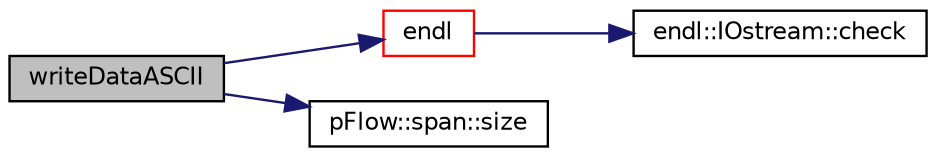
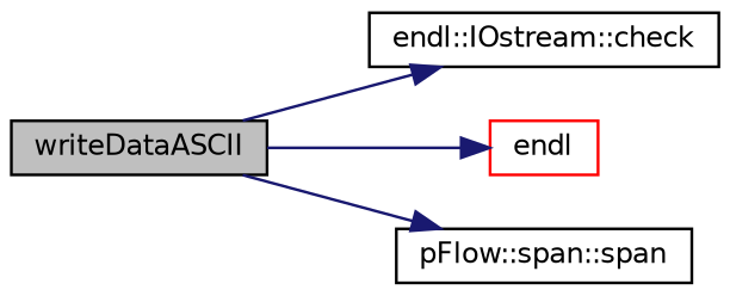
  digraph {
    rankdir=LR
    node [color=black fillcolor=white fontname=Helvetica fontsize=10 shape=record style=filled]
    edge [color=midnightblue fontname=Helvetica fontsize=10 labelfontname=Helvetica labelfontsize=10 style=solid]
    n1 [fillcolor=grey75 fontcolor=black height=0.2 label=writeDataASCII width=0.4]
    n2 [height=0.2 label="endl::IOstream::check" width=0.4]
    n3 [color=red height=0.2 label=endl width=0.4]
-   n4 [height=0.2 label="pFlow::span::size" width=0.4]
-   n3 -> n2
+   n4 [height=0.2 label="pFlow::span::span" width=0.4]
+   n1 -> n2
    n1 -> n3
    n1 -> n4
  }
